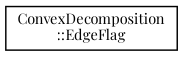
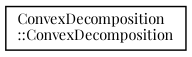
  digraph {
    rankdir=LR
    fontname="Playfair Display"
-   n1 [color=black fillcolor=white fontname="Playfair Display" fontsize=10 height=0.2 label="ConvexDecomposition\l::EdgeFlag" shape=record style=filled width=0.4]
+   n1 [color=black fillcolor=white fontname="Playfair Display" fontsize=10 height=0.2 label="ConvexDecomposition\l::ConvexDecomposition" shape=record style=filled width=0.4]
  }
